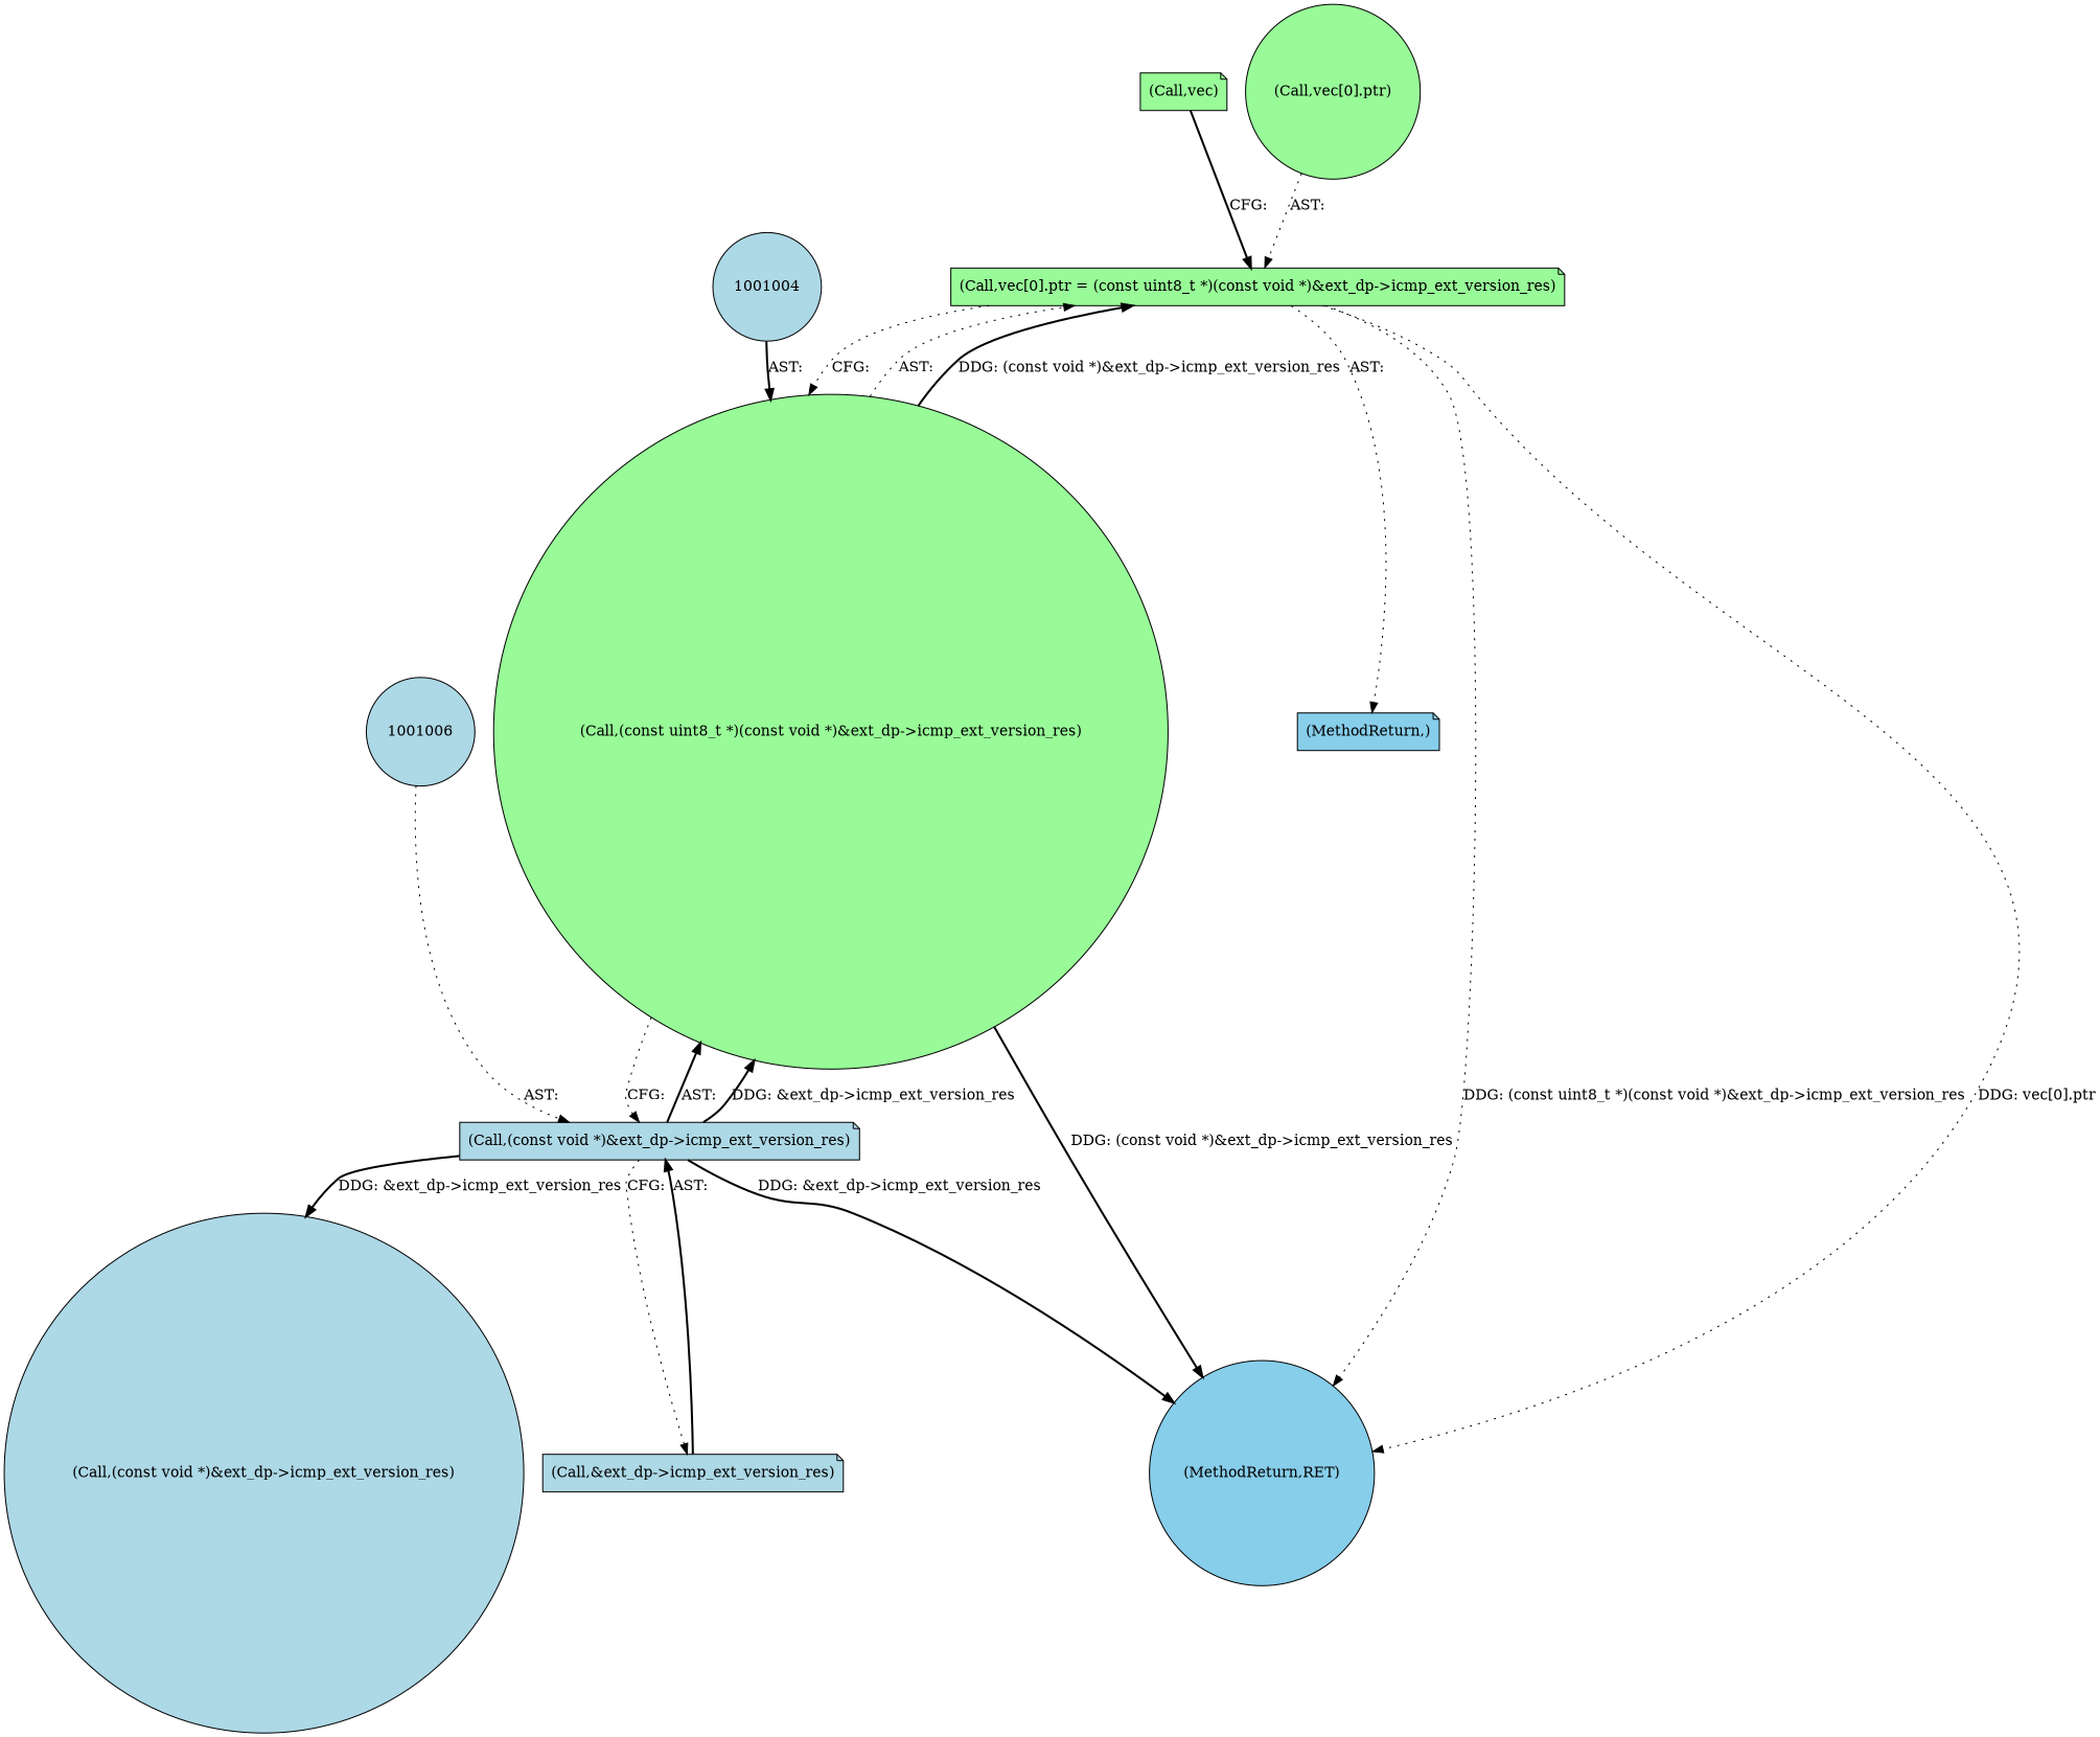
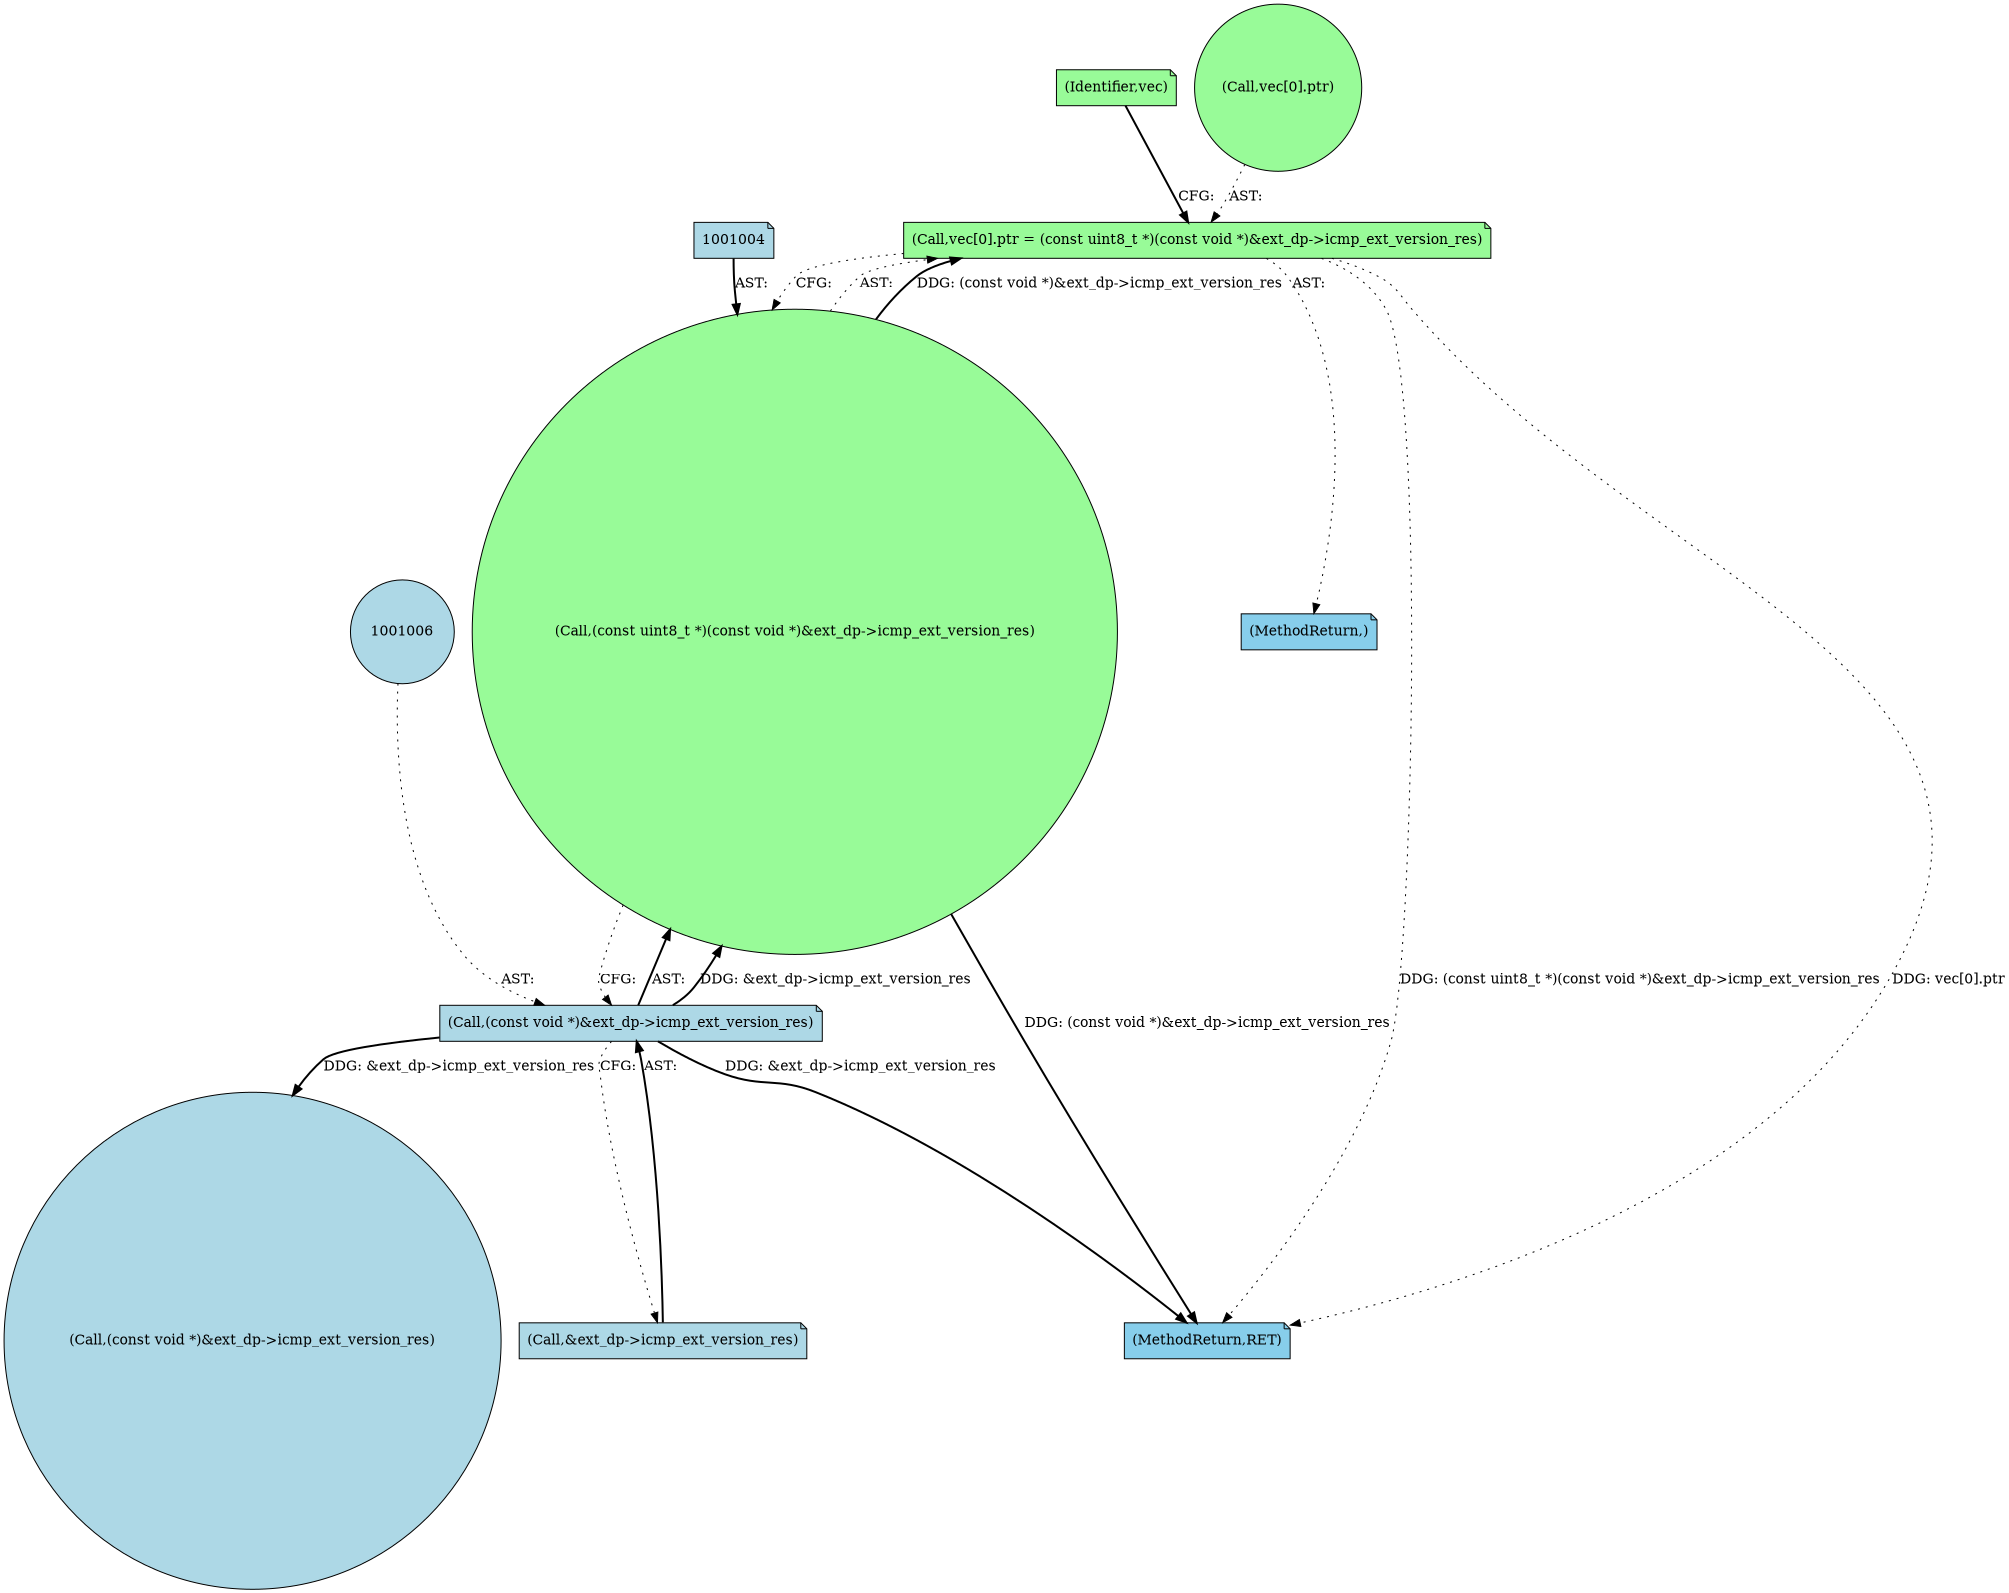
  digraph {
    node [fillcolor=lightblue shape=note style=filled]
    edge [style=dotted]
    n1 [fillcolor=palegreen label="(Call,vec[0].ptr = (const uint8_t *)(const void *)&ext_dp->icmp_ext_version_res)"]
    n2 [fillcolor=palegreen label="(Call,(const uint8_t *)(const void *)&ext_dp->icmp_ext_version_res)" shape=circle]
    n3 [fillcolor=skyblue label="(MethodReturn,)"]
-   n4 [fillcolor=skyblue label="(MethodReturn,RET)" shape=circle]
+   n4 [fillcolor=skyblue label="(MethodReturn,RET)"]
    n5 [label="(Call,(const void *)&ext_dp->icmp_ext_version_res)"]
    n6 [label="(Call,(const void *)&ext_dp->icmp_ext_version_res)" shape=circle]
    n7 [label="(Call,&ext_dp->icmp_ext_version_res)"]
-   n8 [fillcolor=palegreen label="(Call,vec)"]
+   n8 [fillcolor=palegreen label="(Identifier,vec)"]
    n9 [fillcolor=palegreen label="(Call,vec[0].ptr)" shape=circle]
-   1001004 [shape=circle]
+   1001004
    1001006 [shape=circle]
    n1 -> n2 [label="CFG: "]
    n1 -> n3 [label="AST: "]
    n1 -> n4 [label="DDG: (const uint8_t *)(const void *)&ext_dp->icmp_ext_version_res"]
    n1 -> n4 [label="DDG: vec[0].ptr"]
    n2 -> n1 [label="AST: "]
    n2 -> n1 [label="DDG: (const void *)&ext_dp->icmp_ext_version_res" style=bold]
    n2 -> n4 [label="DDG: (const void *)&ext_dp->icmp_ext_version_res" style=bold]
    n2 -> n5 [label="CFG: "]
    n5 -> n2 [label="AST: " style=bold]
    n5 -> n2 [label="DDG: &ext_dp->icmp_ext_version_res" style=bold]
    n5 -> n4 [label="DDG: &ext_dp->icmp_ext_version_res" style=bold]
    n5 -> n6 [label="DDG: &ext_dp->icmp_ext_version_res" style=bold]
    n5 -> n7 [label="CFG: "]
    n7 -> n5 [label="AST: " style=bold]
    n8 -> n1 [label="CFG: " style=bold]
    n9 -> n1 [label="AST: "]
    1001004 -> n2 [label="AST: " style=bold]
    1001006 -> n5 [label="AST: "]
  }
